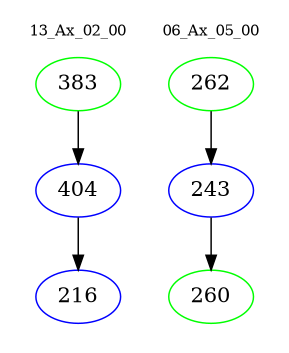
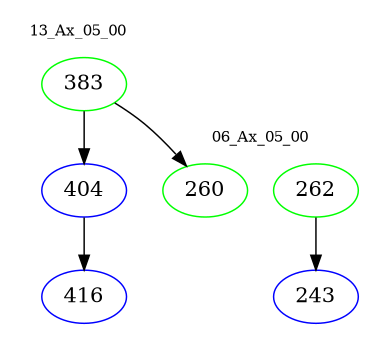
  digraph {
    node [color=green]
    edge [color=black]
    n1 [label=383]
    n2 [color=blue label=404]
-   n3 [color=blue label=216]
+   n3 [color=blue label=416]
    n4 [label=262]
    n5 [color=blue label=243]
    n6 [label=260]
    subgraph cluster_1 {
      color=white
      fontsize=10
-     label="13_Ax_02_00"
+     label="13_Ax_05_00"
      n1
      n2
      n3
    }
    subgraph cluster_2 {
      color=white
      fontsize=10
      label="06_Ax_05_00"
      n4
      n5
      n6
    }
    n1 -> n2
    n2 -> n3
    n4 -> n5
-   n5 -> n6
+   n1 -> n6
  }
